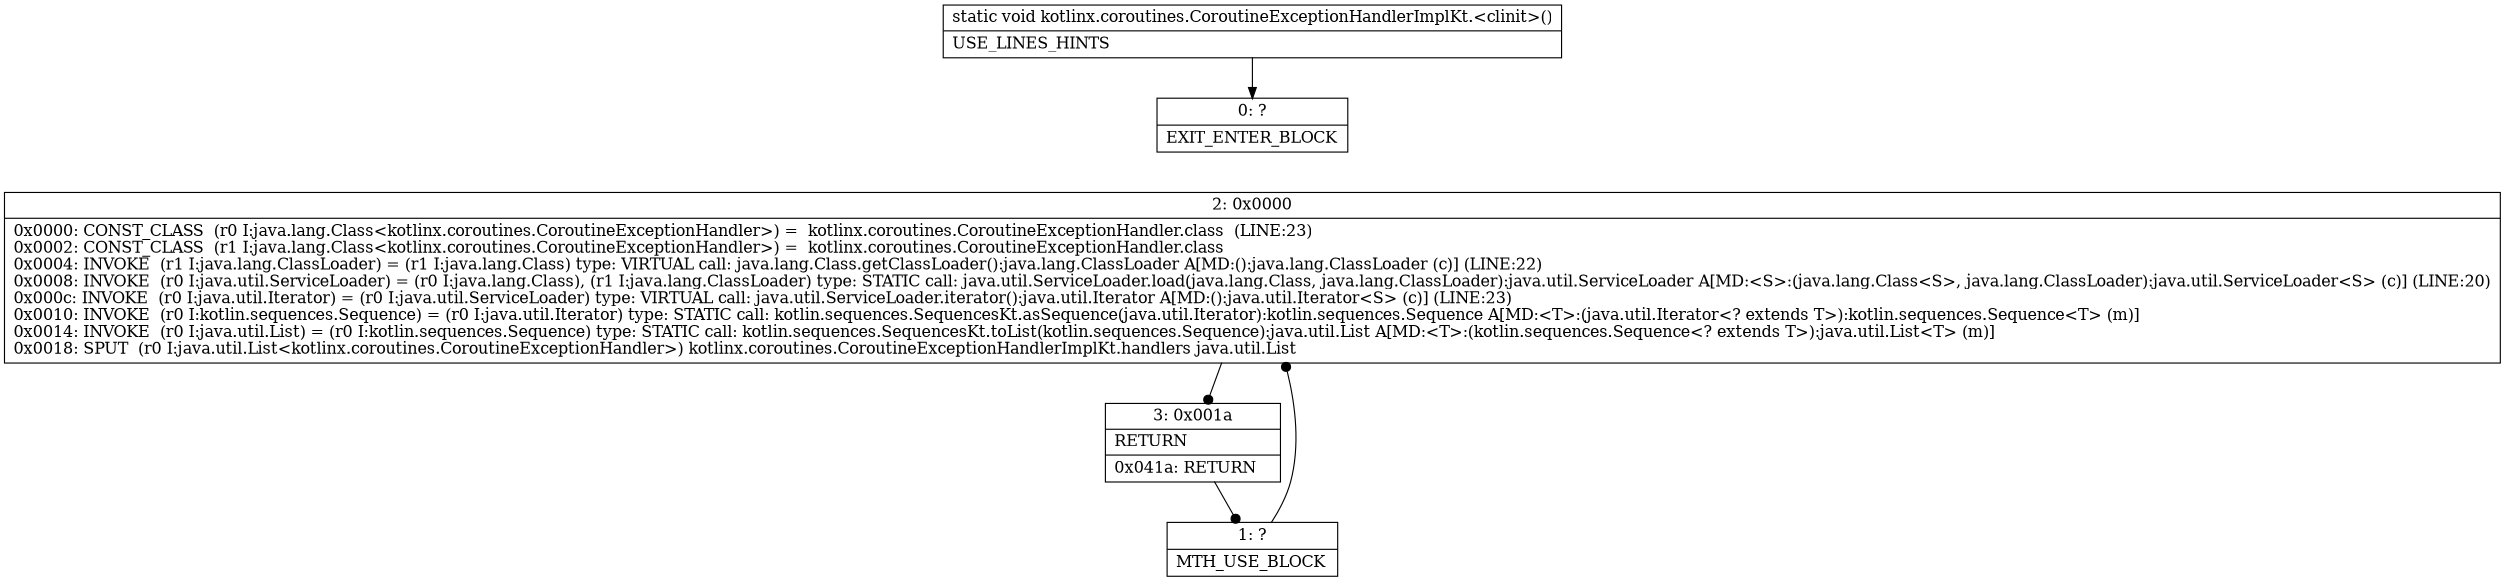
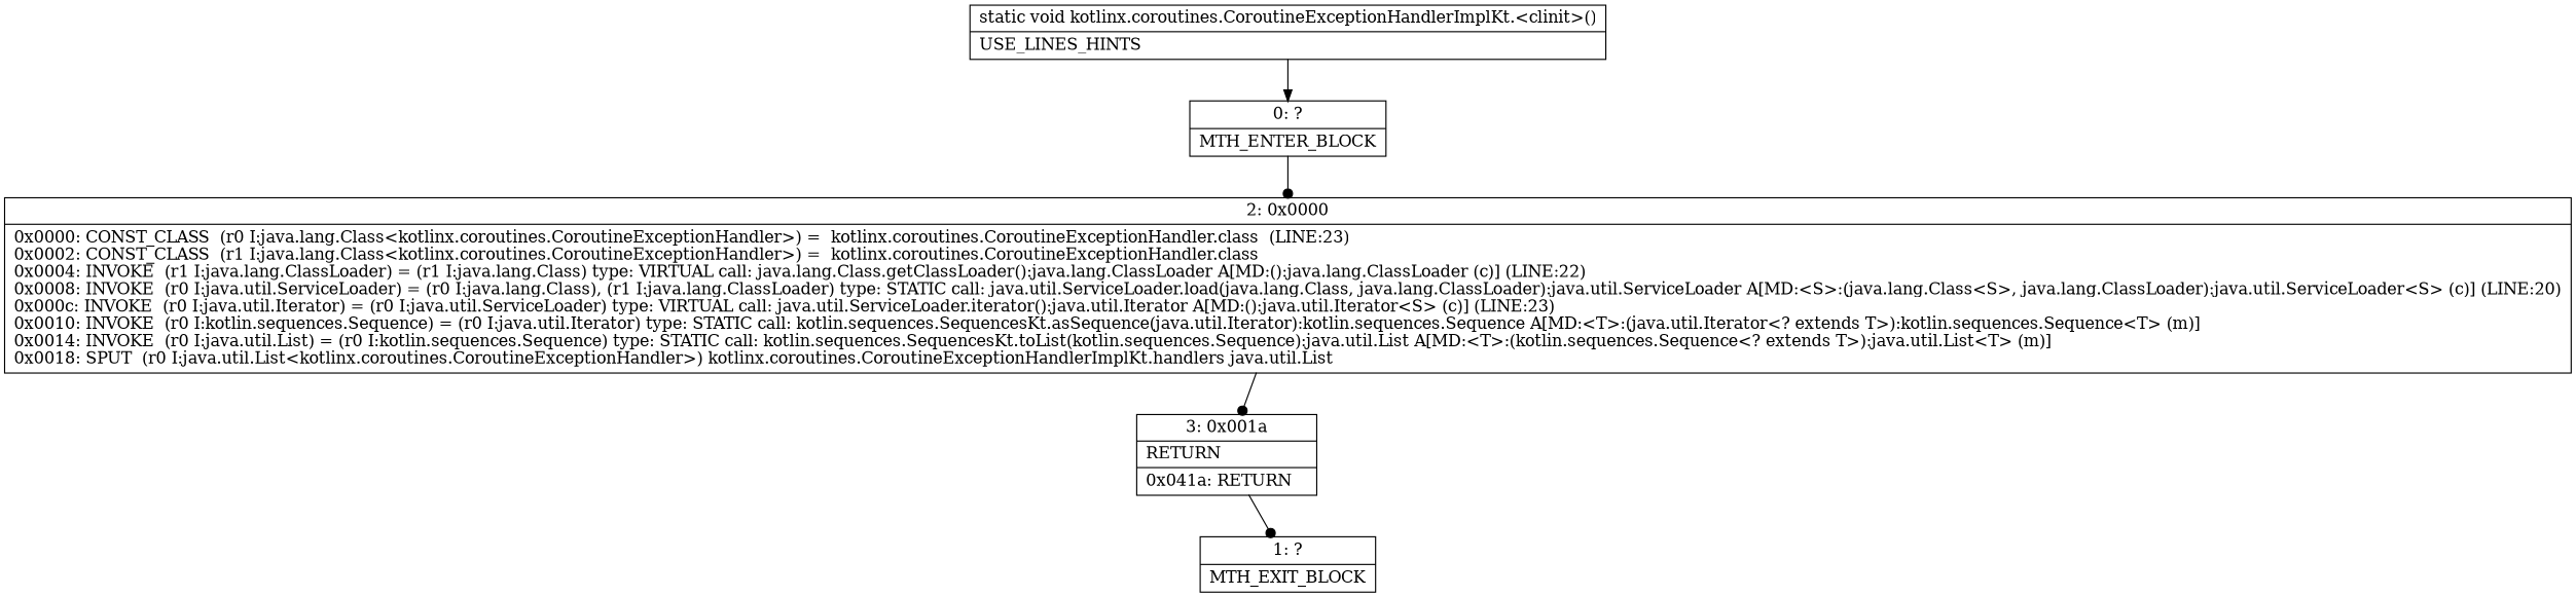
  digraph {
    node [shape=record]
    edge [arrowhead=dot]
-   n1 [label="{0\:\ ?|EXIT_ENTER_BLOCK\l}"]
+   n1 [label="{0\:\ ?|MTH_ENTER_BLOCK\l}"]
    n2 [label="{2\:\ 0x0000|0x0000: CONST_CLASS  (r0 I:java.lang.Class\<kotlinx.coroutines.CoroutineExceptionHandler\>) =  kotlinx.coroutines.CoroutineExceptionHandler.class  (LINE:23)\l0x0002: CONST_CLASS  (r1 I:java.lang.Class\<kotlinx.coroutines.CoroutineExceptionHandler\>) =  kotlinx.coroutines.CoroutineExceptionHandler.class \l0x0004: INVOKE  (r1 I:java.lang.ClassLoader) = (r1 I:java.lang.Class) type: VIRTUAL call: java.lang.Class.getClassLoader():java.lang.ClassLoader A[MD:():java.lang.ClassLoader (c)] (LINE:22)\l0x0008: INVOKE  (r0 I:java.util.ServiceLoader) = (r0 I:java.lang.Class), (r1 I:java.lang.ClassLoader) type: STATIC call: java.util.ServiceLoader.load(java.lang.Class, java.lang.ClassLoader):java.util.ServiceLoader A[MD:\<S\>:(java.lang.Class\<S\>, java.lang.ClassLoader):java.util.ServiceLoader\<S\> (c)] (LINE:20)\l0x000c: INVOKE  (r0 I:java.util.Iterator) = (r0 I:java.util.ServiceLoader) type: VIRTUAL call: java.util.ServiceLoader.iterator():java.util.Iterator A[MD:():java.util.Iterator\<S\> (c)] (LINE:23)\l0x0010: INVOKE  (r0 I:kotlin.sequences.Sequence) = (r0 I:java.util.Iterator) type: STATIC call: kotlin.sequences.SequencesKt.asSequence(java.util.Iterator):kotlin.sequences.Sequence A[MD:\<T\>:(java.util.Iterator\<? extends T\>):kotlin.sequences.Sequence\<T\> (m)]\l0x0014: INVOKE  (r0 I:java.util.List) = (r0 I:kotlin.sequences.Sequence) type: STATIC call: kotlin.sequences.SequencesKt.toList(kotlin.sequences.Sequence):java.util.List A[MD:\<T\>:(kotlin.sequences.Sequence\<? extends T\>):java.util.List\<T\> (m)]\l0x0018: SPUT  (r0 I:java.util.List\<kotlinx.coroutines.CoroutineExceptionHandler\>) kotlinx.coroutines.CoroutineExceptionHandlerImplKt.handlers java.util.List \l}"]
    n3 [label="{3\:\ 0x001a|RETURN\l|0x041a: RETURN   \l}"]
-   n4 [label="{1\:\ ?|MTH_USE_BLOCK\l}"]
+   n4 [label="{1\:\ ?|MTH_EXIT_BLOCK\l}"]
    n5 [label="{static void kotlinx.coroutines.CoroutineExceptionHandlerImplKt.\<clinit\>()  | USE_LINES_HINTS\l}"]
-   n4 -> n2
+   n1 -> n2
    n2 -> n3
    n3 -> n4
    n5 -> n1 [arrowhead=normal]
  }
